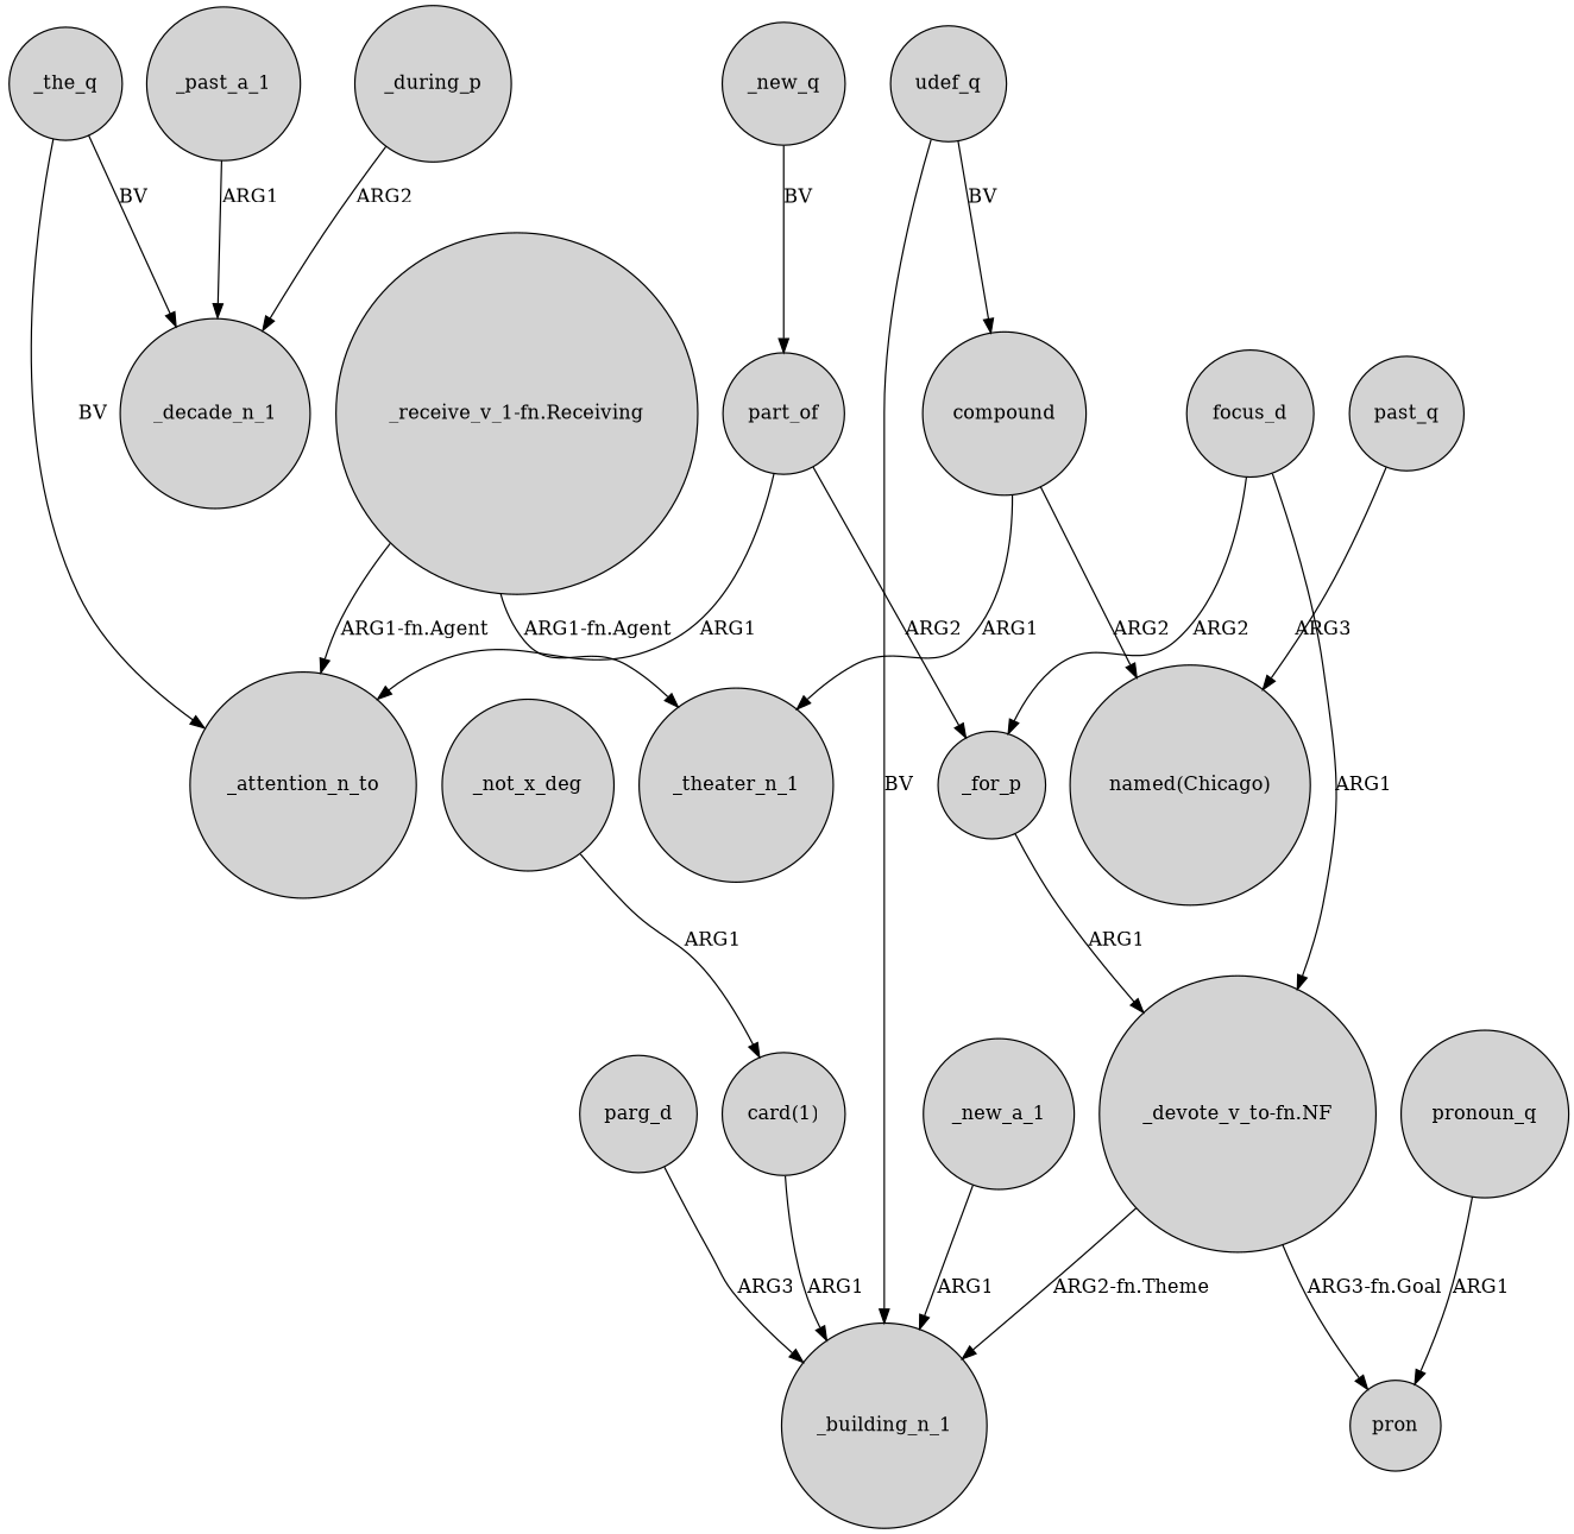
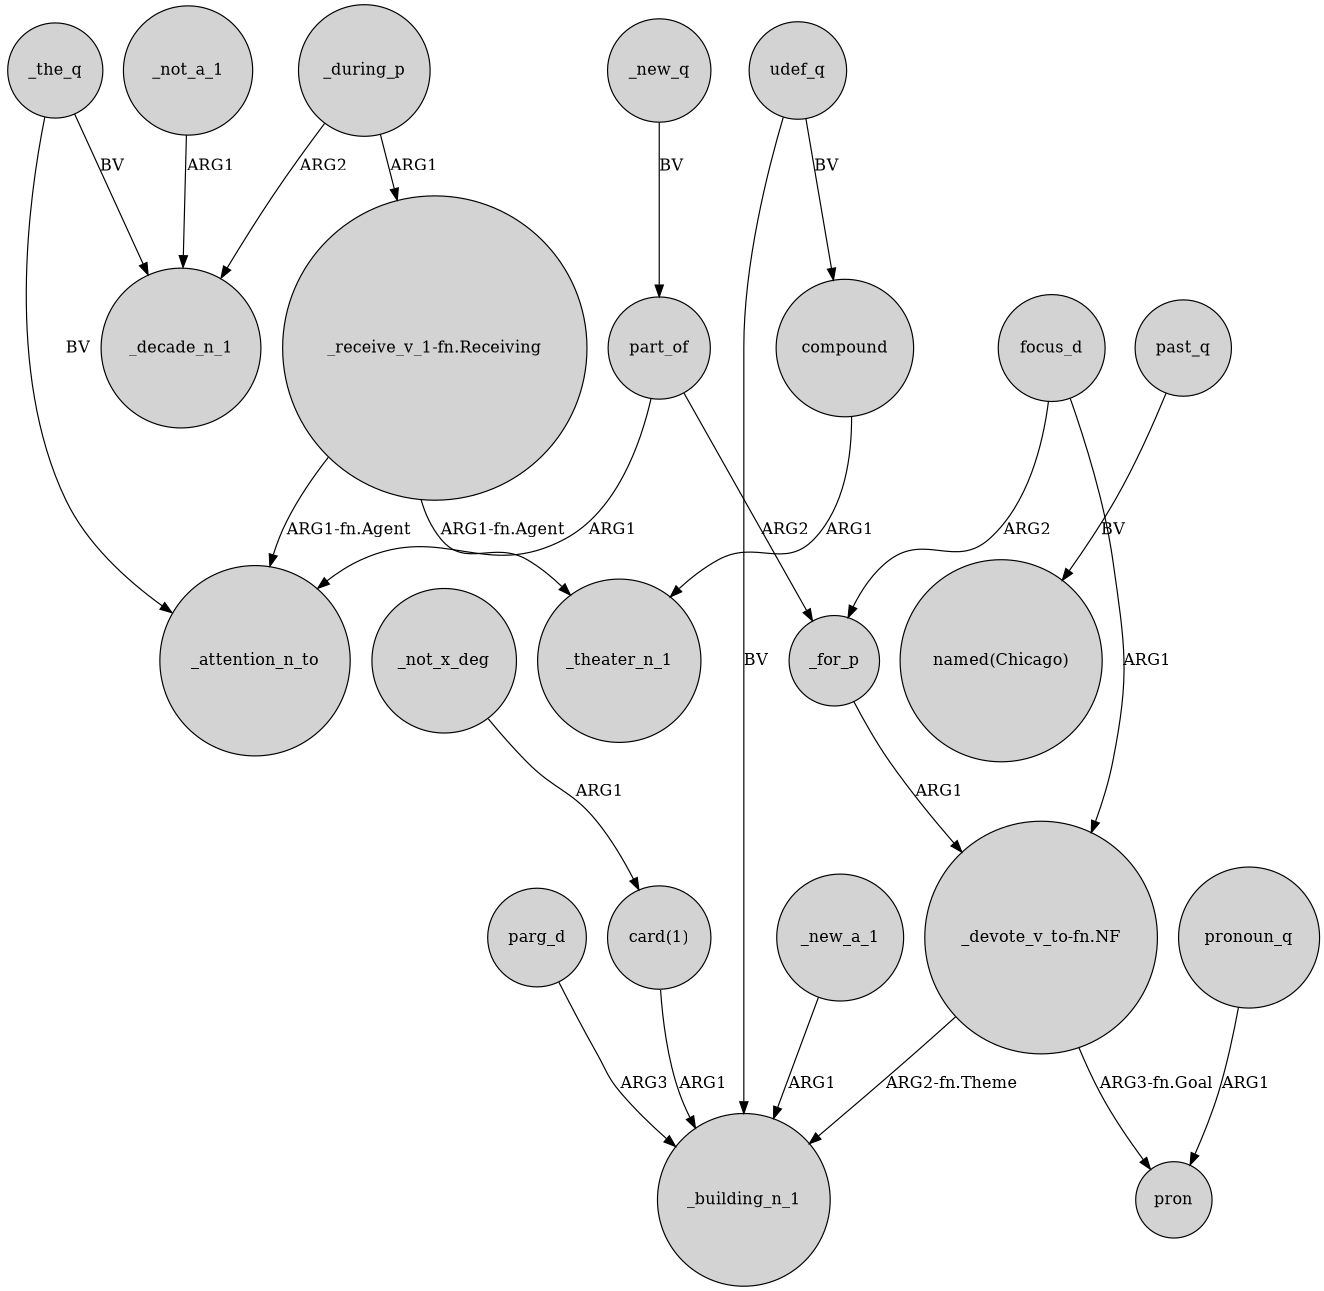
  digraph {
    node [shape=circle style=filled]
    part_of
    _attention_n_to
    _for_p
    "_receive_v_1-fn.Receiving"
    _theater_n_1
    _during_p
    _decade_n_1
    n8 [label=_new_q]
    udef_q
    _building_n_1
    compound
    parg_d
    "_devote_v_to-fn.NF"
    pron
    "card(1)"
-   _past_a_1
+   _past_a_1 [label=_not_a_1]
    "named(Chicago)"
    focus_d
    _not_x_deg
    _the_q
    pronoun_q
    n22 [label=past_q]
    _new_a_1
    part_of -> _attention_n_to [label=ARG1]
    part_of -> _for_p [label=ARG2]
    _for_p -> "_devote_v_to-fn.NF" [label=ARG1]
    "_receive_v_1-fn.Receiving" -> _attention_n_to [label="ARG1-fn.Agent"]
    "_receive_v_1-fn.Receiving" -> _theater_n_1 [label="ARG1-fn.Agent"]
+   _during_p -> "_receive_v_1-fn.Receiving" [label=ARG1]
    _during_p -> _decade_n_1 [label=ARG2]
    n8 -> part_of [label=BV]
    udef_q -> _building_n_1 [label=BV]
    udef_q -> compound [label=BV]
    compound -> _theater_n_1 [label=ARG1]
-   compound -> "named(Chicago)" [label=ARG2]
    parg_d -> _building_n_1 [label=ARG3]
    "_devote_v_to-fn.NF" -> _building_n_1 [label="ARG2-fn.Theme"]
    "_devote_v_to-fn.NF" -> pron [label="ARG3-fn.Goal"]
    "card(1)" -> _building_n_1 [label=ARG1]
    _past_a_1 -> _decade_n_1 [label=ARG1]
    focus_d -> _for_p [label=ARG2]
    focus_d -> "_devote_v_to-fn.NF" [label=ARG1]
    _not_x_deg -> "card(1)" [label=ARG1]
    _the_q -> _attention_n_to [label=BV]
    _the_q -> _decade_n_1 [label=BV]
    pronoun_q -> pron [label=ARG1]
-   n22 -> "named(Chicago)" [label=ARG3]
+   n22 -> "named(Chicago)" [label=BV]
    _new_a_1 -> _building_n_1 [label=ARG1]
  }
